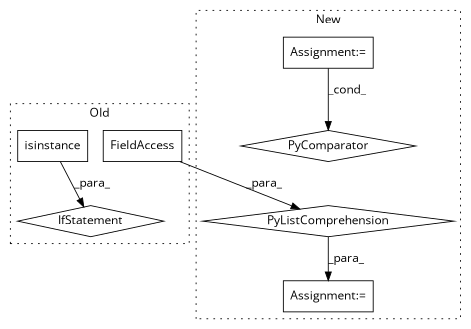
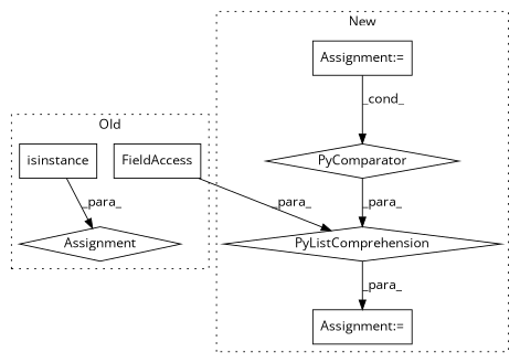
  digraph {
    fontname="Open Sans"
    node [a=7 fontname="Open Sans" l=32 s=3775 shape=box]
    edge [fontname="Open Sans"]
    n1 [a=113 label=PyComparator shape=diamond]
    n2 [label="Assignment:="]
    n3 [l=14 label="Assignment:=" s=3682]
    n4 [a=109 l=119 label=PyListComprehension s=3696 shape=diamond]
    n5 [a=32 l="11,1" label=isinstance s="3253,3282"]
-   n6 [a=25 l=3 label=IfStatement s=3283 shape=diamond]
+   n6 [a=25 l=3 label=Assignment s=3283 shape=diamond]
    n7 [a=22 l=4 label=FieldAccess s=3278]
    subgraph cluster_1 {
      label=New
      style=dotted
      n1
      n2
      n3
      n4
    }
    subgraph cluster_2 {
      label=Old
      style=dotted
      n5
      n6
      n7
    }
+   n1 -> n4 [label=_para_]
    n2 -> n1 [label=_cond_]
    n4 -> n3 [label=_para_]
    n5 -> n6 [label=_para_]
    n7 -> n4 [label=_para_]
  }
